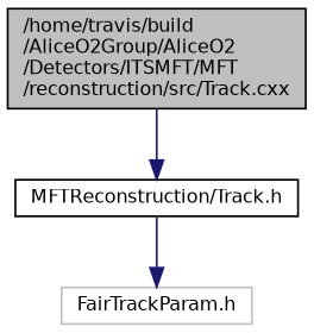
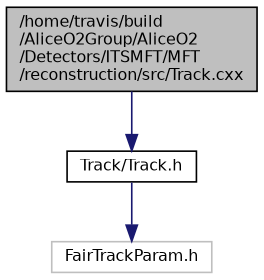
  digraph {
    node [color=black fontname=Helvetica fontsize=10 shape=record]
    edge [color=midnightblue fontname=Helvetica fontsize=10 labelfontname=Helvetica labelfontsize=10 style=solid]
    n1 [fillcolor=grey75 fontcolor=black height=0.2 label="/home/travis/build\l/AliceO2Group/AliceO2\l/Detectors/ITSMFT/MFT\l/reconstruction/src/Track.cxx" style=filled width=0.4]
-   n2 [height=0.2 label="MFTReconstruction/Track.h" width=0.4]
+   n2 [height=0.2 label="Track/Track.h" width=0.4]
    n3 [color=grey75 height=0.2 label="FairTrackParam.h" width=0.4]
    n1 -> n2
    n2 -> n3
  }
